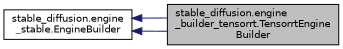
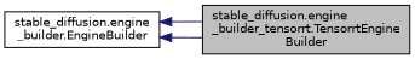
  digraph {
    rankdir=LR
    node [color=black fontname=Helvetica fontsize=10 shape=record style=filled]
    edge [color=midnightblue dir=back fontname=Helvetica fontsize=10 labelfontname=Helvetica labelfontsize=10 style=solid]
    n1 [fillcolor=grey75 fontcolor=black height=0.2 label="stable_diffusion.engine\l_builder_tensorrt.TensorrtEngine\lBuilder" width=0.4]
-   n2 [fillcolor=white height=0.2 label="stable_diffusion.engine\l_stable.EngineBuilder" width=0.4]
+   n2 [fillcolor=white height=0.2 label="stable_diffusion.engine\l_builder.EngineBuilder" width=0.4]
    n2 -> n1
    n2 -> n1
  }
